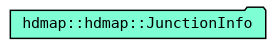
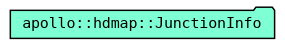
  digraph {
    rankdir=LR
    fontname="DejaVu Sans Mono"
-   n1 [color=black fillcolor=aquamarine fontname="DejaVu Sans Mono" fontsize=10 height=0.2 label="hdmap::hdmap::JunctionInfo" shape=folder style=filled width=0.4]
+   n1 [color=black fillcolor=aquamarine fontname="DejaVu Sans Mono" fontsize=10 height=0.2 label="apollo::hdmap::JunctionInfo" shape=folder style=filled width=0.4]
  }
